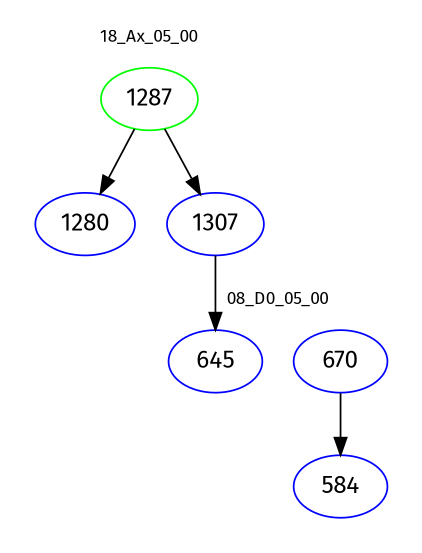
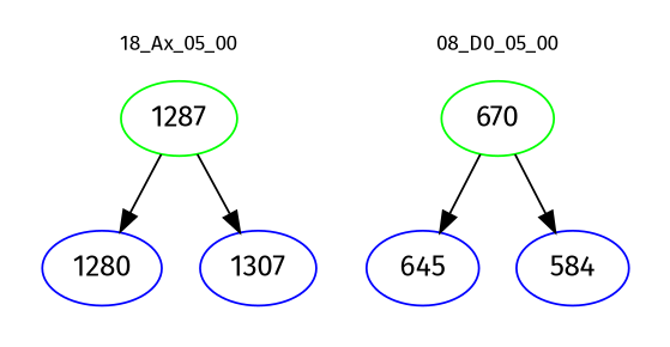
  digraph {
    fontname="Fira Sans"
    node [color=blue fontname="Fira Sans"]
    edge [color=black fontname="Fira Sans"]
    n1 [color=green label=1287]
    n2 [label=1280]
    n3 [label=1307]
-   n4 [label=670]
+   n4 [color=green label=670]
    n5 [label=645]
    n6 [label=584]
    subgraph cluster_1 {
      color=white
      fontsize=10
      label="18_Ax_05_00"
      n1
      n2
      n3
    }
    subgraph cluster_2 {
      color=white
      fontsize=10
      label="08_D0_05_00"
      n4
      n5
      n6
    }
    n1 -> n2
    n1 -> n3
-   n3 -> n5
+   n4 -> n5
    n4 -> n6
  }
